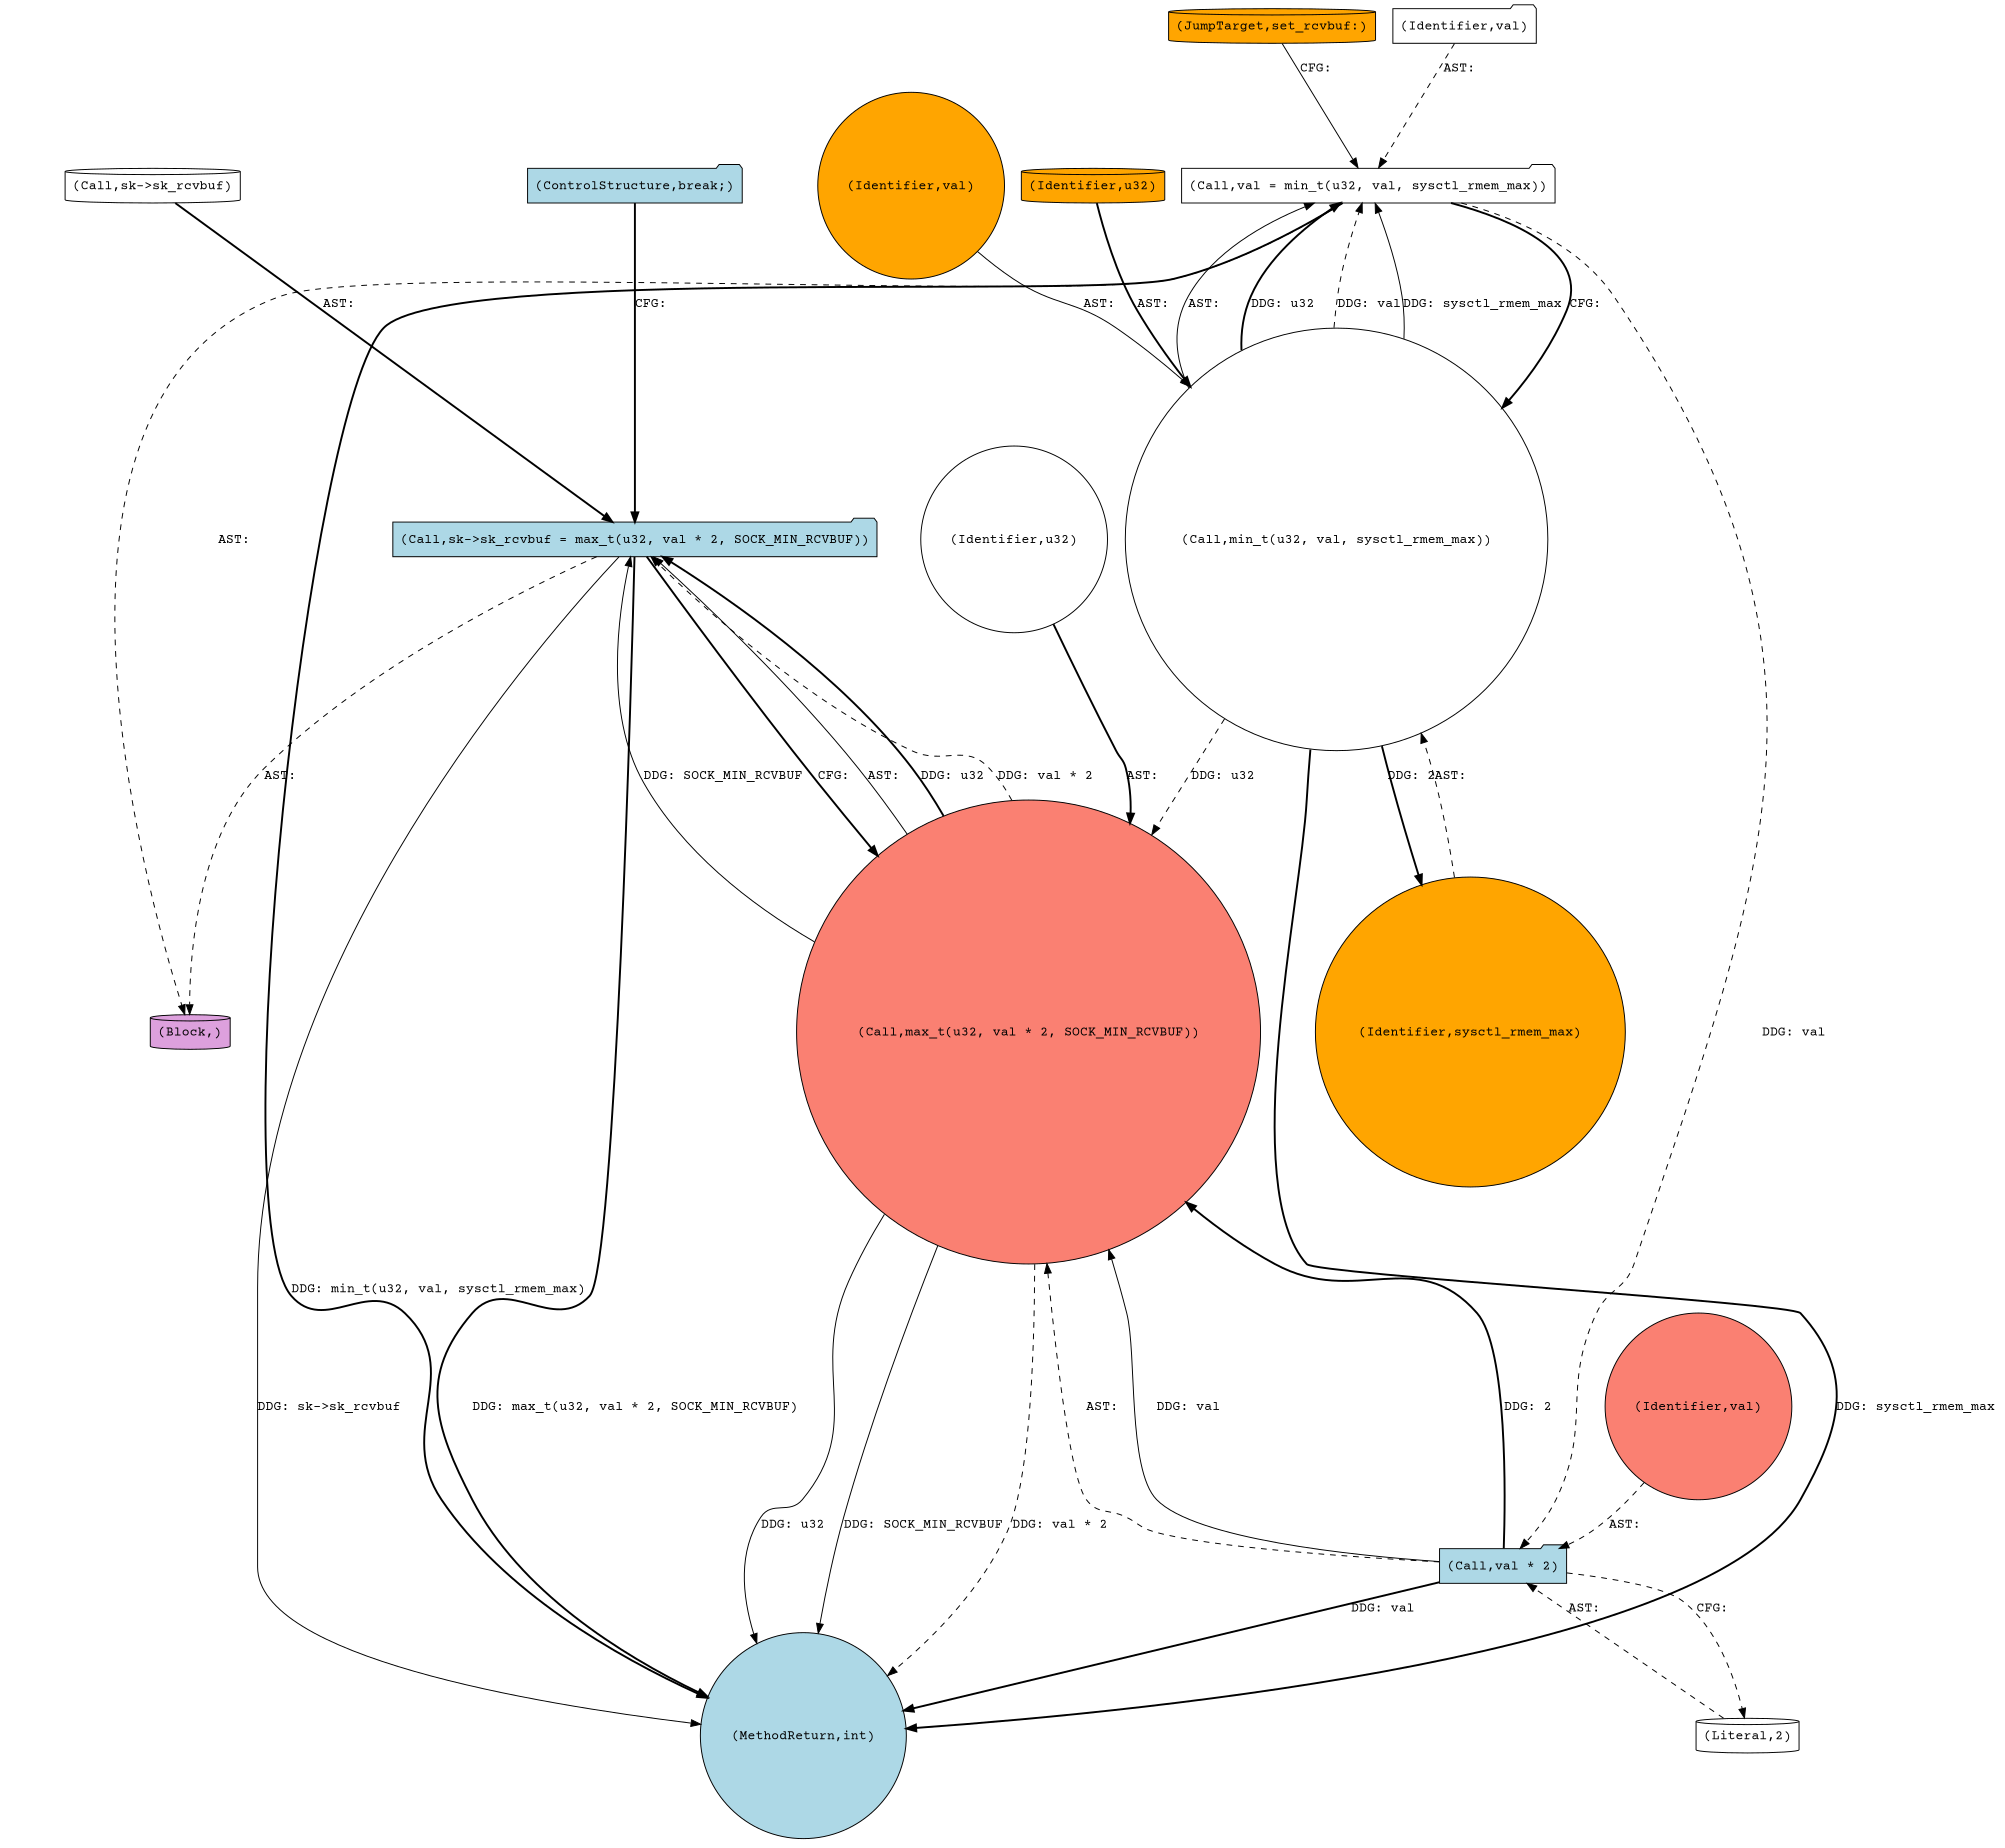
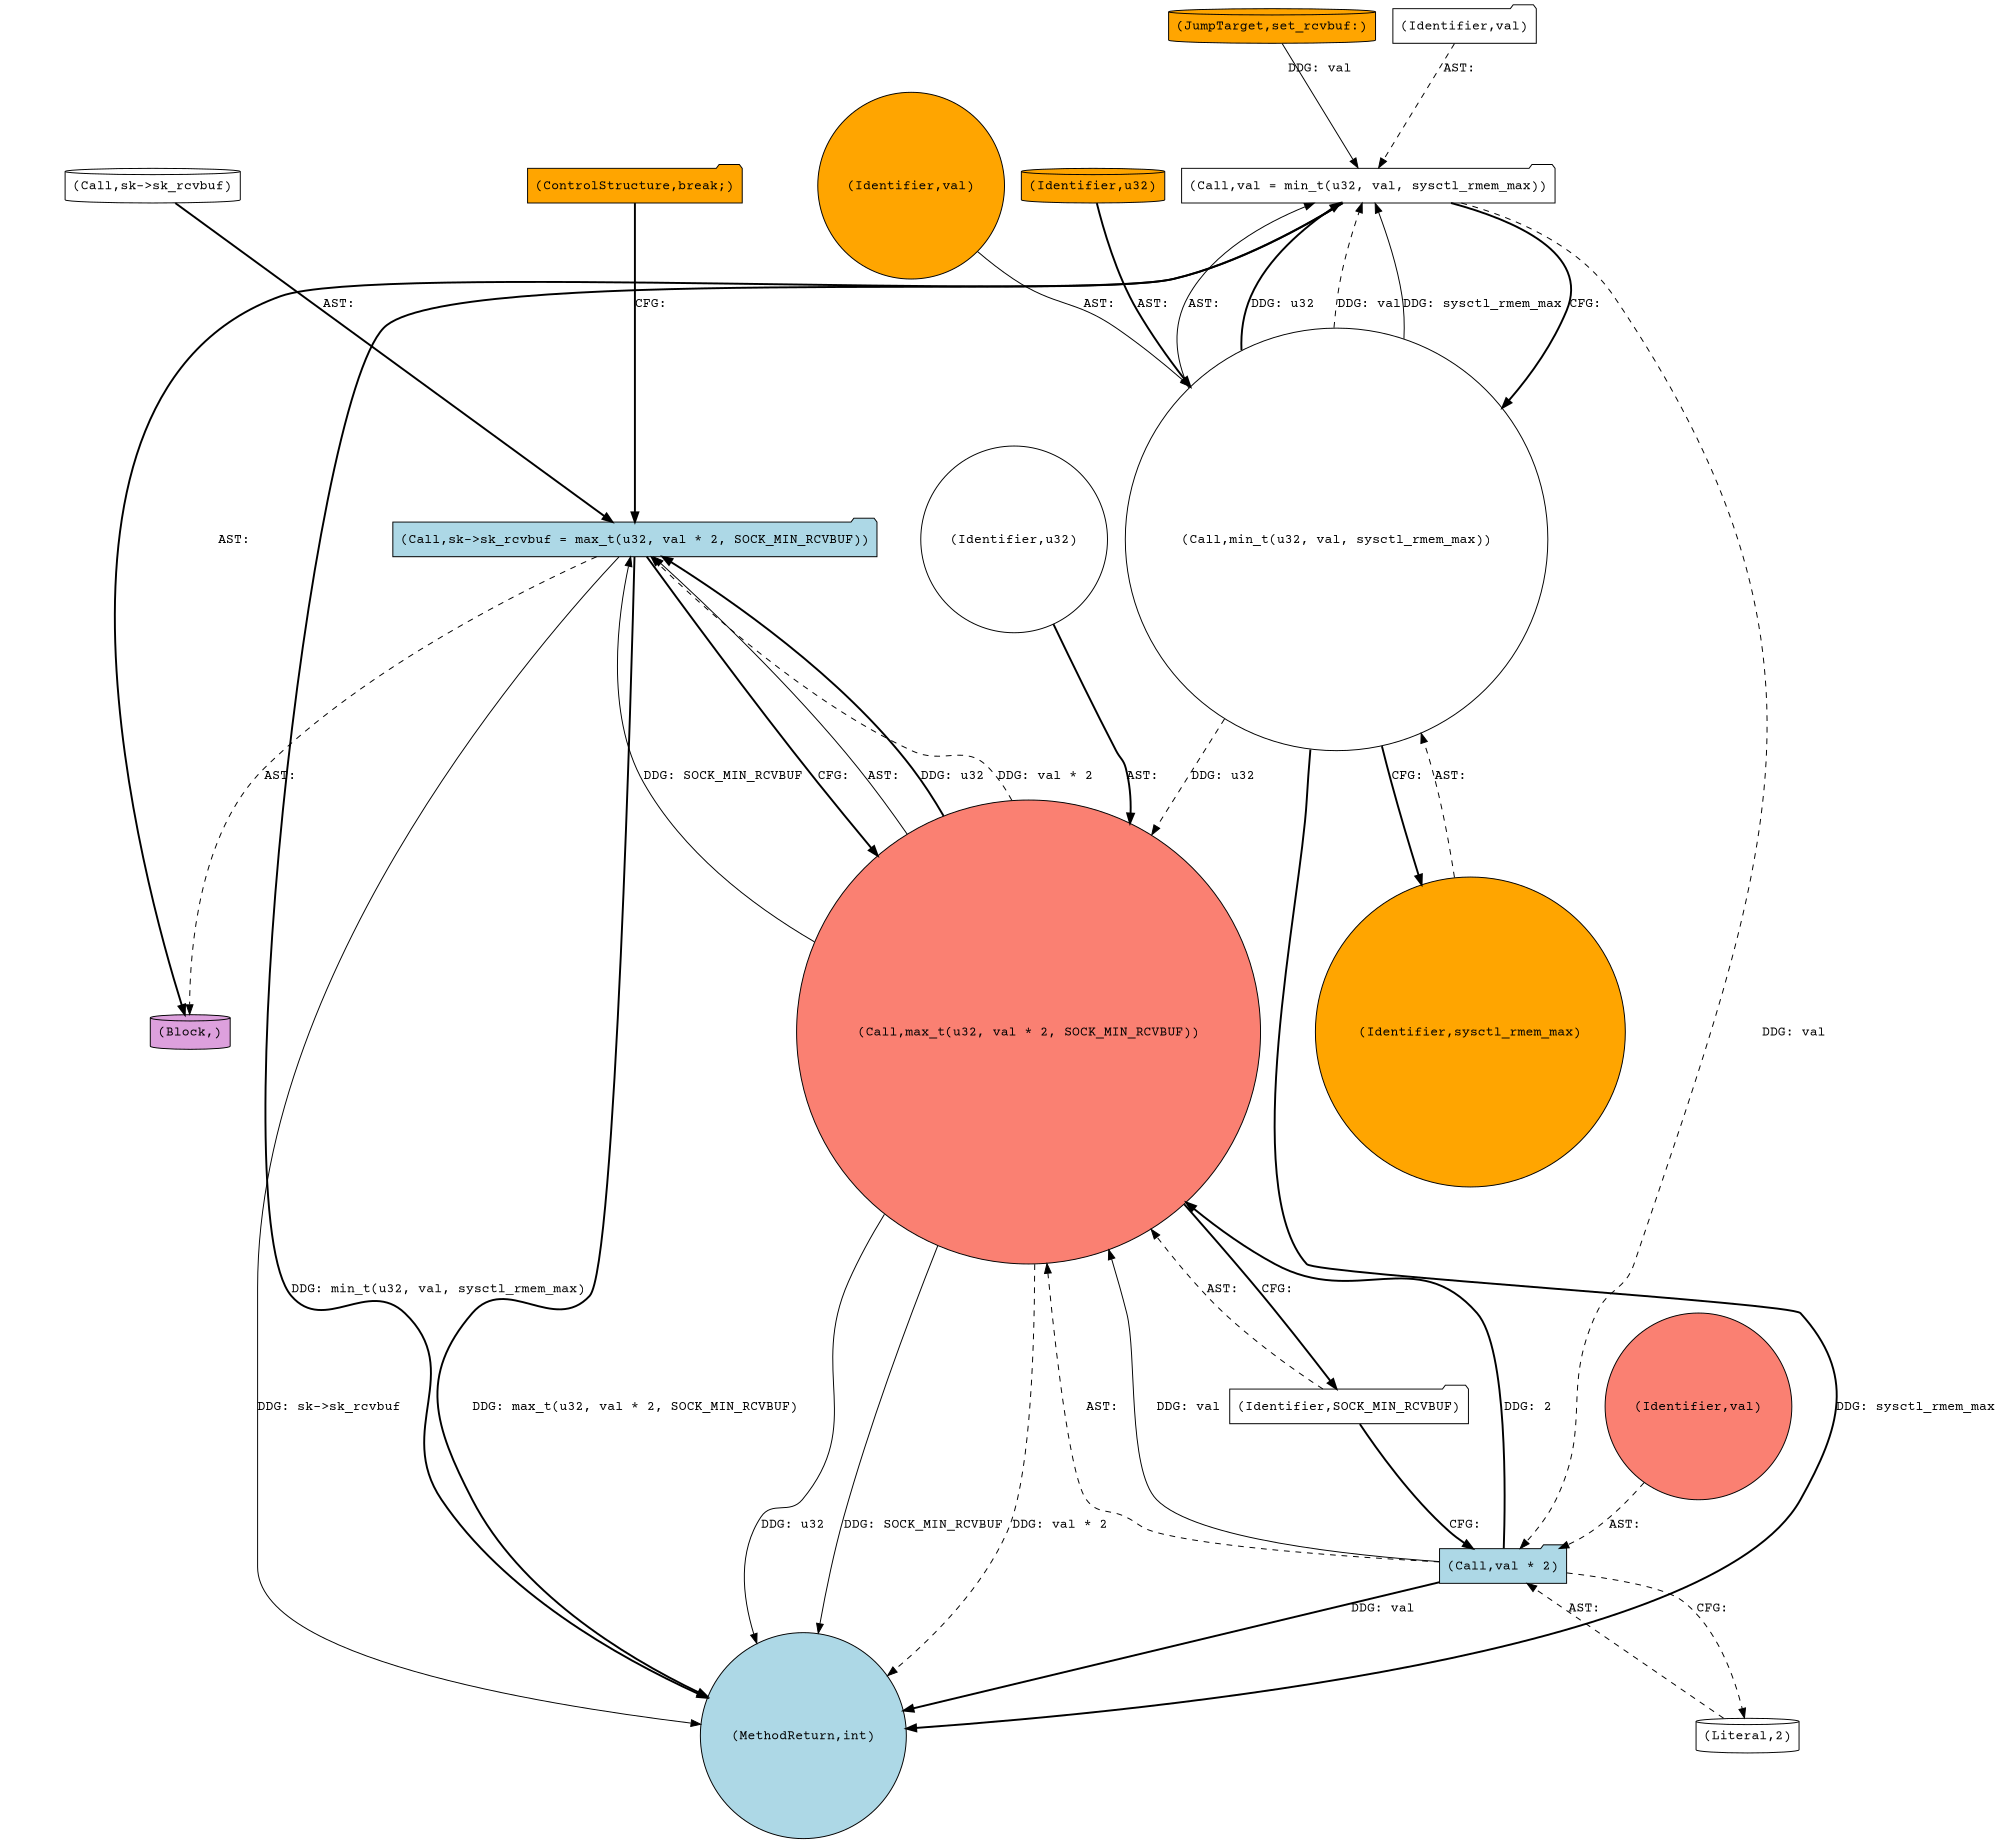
  digraph {
    fontname="Courier Prime"
    node [fillcolor=white fontname="Courier Prime" shape=circle style=filled]
    edge [fontname="Courier Prime" style=bold]
    n1 [fillcolor=lightblue label="(Call,sk->sk_rcvbuf = max_t(u32, val * 2, SOCK_MIN_RCVBUF))" shape=folder]
    n2 [fillcolor=salmon label="(Call,max_t(u32, val * 2, SOCK_MIN_RCVBUF))"]
    n3 [fillcolor=lightblue label="(MethodReturn,int)"]
    n4 [fillcolor=plum label="(Block,)" shape=cylinder]
+   n5 [label="(Identifier,SOCK_MIN_RCVBUF)" shape=folder]
    n6 [fillcolor=lightblue label="(Call,val * 2)" shape=folder]
    n7 [label="(Call,min_t(u32, val, sysctl_rmem_max))"]
    n8 [label="(Call,val = min_t(u32, val, sysctl_rmem_max))" shape=folder]
    n9 [fillcolor=orange label="(Identifier,sysctl_rmem_max)"]
    n10 [label="(Literal,2)" shape=cylinder]
    n11 [label="(Call,sk->sk_rcvbuf)" shape=cylinder]
    n12 [label="(Identifier,u32)"]
    n13 [fillcolor=orange label="(Identifier,val)"]
    n14 [fillcolor=orange label="(JumpTarget,set_rcvbuf:)" shape=cylinder]
    n15 [label="(Identifier,val)" shape=folder]
    n16 [fillcolor=orange label="(Identifier,u32)" shape=cylinder]
    n17 [fillcolor=salmon label="(Identifier,val)"]
-   n18 [fillcolor=lightblue label="(ControlStructure,break;)" shape=folder]
+   n18 [fillcolor=orange label="(ControlStructure,break;)" shape=folder]
    n1 -> n2 [label="CFG: "]
    n1 -> n3 [label="DDG: max_t(u32, val * 2, SOCK_MIN_RCVBUF)"]
    n1 -> n3 [label="DDG: sk->sk_rcvbuf" style=solid]
    n1 -> n4 [label="AST: " style=dashed]
    n2 -> n1 [label="AST: " style=solid]
    n2 -> n1 [label="DDG: u32"]
    n2 -> n1 [label="DDG: val * 2" style=dashed]
    n2 -> n1 [label="DDG: SOCK_MIN_RCVBUF" style=solid]
    n2 -> n3 [label="DDG: val * 2" style=dashed]
    n2 -> n3 [label="DDG: u32" style=solid]
    n2 -> n3 [label="DDG: SOCK_MIN_RCVBUF" style=solid]
+   n2 -> n5 [label="CFG: "]
+   n5 -> n2 [label="AST: " style=dashed]
+   n5 -> n6 [label="CFG: "]
    n6 -> n2 [label="AST: " style=dashed]
    n6 -> n2 [label="DDG: val" style=solid]
    n6 -> n2 [label="DDG: 2"]
    n6 -> n3 [label="DDG: val"]
    n6 -> n10 [label="CFG: " style=dashed]
    n7 -> n2 [label="DDG: u32" style=dashed]
    n7 -> n3 [label="DDG: sysctl_rmem_max"]
    n7 -> n8 [label="AST: " style=solid]
    n7 -> n8 [label="DDG: u32"]
    n7 -> n8 [label="DDG: val" style=dashed]
    n7 -> n8 [label="DDG: sysctl_rmem_max" style=solid]
-   n7 -> n9 [label="DDG: 2"]
+   n7 -> n9 [label="CFG: "]
    n8 -> n3 [label="DDG: min_t(u32, val, sysctl_rmem_max)"]
-   n8 -> n4 [label="AST: " style=dashed]
+   n8 -> n4 [label="AST: "]
    n8 -> n6 [label="DDG: val" style=dashed]
    n8 -> n7 [label="CFG: "]
    n9 -> n7 [label="AST: " style=dashed]
    n10 -> n6 [label="AST: " style=dashed]
    n11 -> n1 [label="AST: "]
    n12 -> n2 [label="AST: "]
    n13 -> n7 [label="AST: " style=solid]
-   n14 -> n8 [label="CFG: " style=solid]
+   n14 -> n8 [label="DDG: val" style=solid]
    n15 -> n8 [label="AST: " style=dashed]
    n16 -> n7 [label="AST: "]
    n17 -> n6 [label="AST: " style=dashed]
    n18 -> n1 [label="CFG: "]
  }
